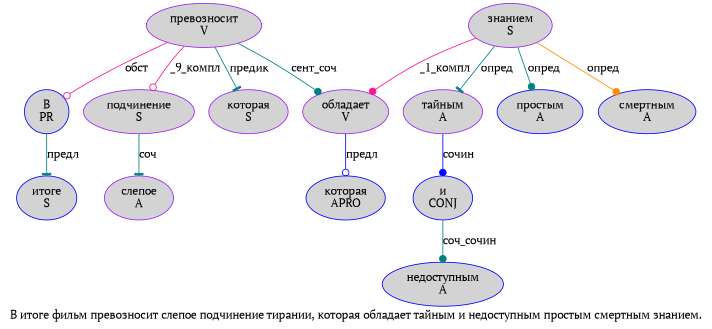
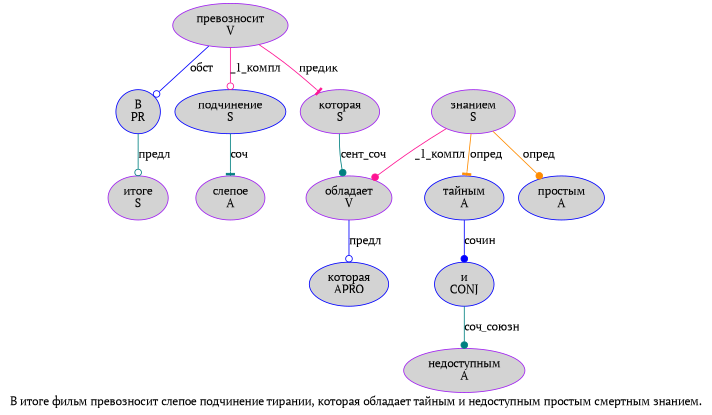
  digraph {
    fontname="PT Serif"
    label="В итоге фильм превозносит слепое подчинение тирании, которая обладает тайным и недоступным простым смертным знанием."
    node [color=blue fillcolor=lightgray fontname="PT Serif" penwidth=1 shape=ellipse style=filled]
    edge [arrowhead=dot color=teal fontname="PT Serif"]
    n1 [label="В\nPR"]
-   n2 [label="итоге\nS"]
+   n2 [color=purple label="итоге\nS"]
    n3 [color=purple label="превозносит\nV"]
-   n4 [color=purple label="подчинение\nS"]
+   n4 [label="подчинение\nS"]
    n5 [color=purple label="которая\nS"]
    n6 [color=purple label="обладает\nV"]
    n7 [color=purple label="слепое\nA"]
    n8 [label="которая\nAPRO"]
    n9 [color=purple label="знанием\nS"]
-   n10 [color=purple label="тайным\nA"]
+   n10 [label="тайным\nA"]
    n11 [label="простым\nA"]
-   n12 [label="смертным\nA"]
    n13 [label="и\nCONJ"]
-   n14 [label="недоступным\nA"]
-   n1 -> n2 [arrowhead=tee label="предл"]
-   n3 -> n1 [arrowhead=odot color=deeppink label="обст"]
-   n3 -> n4 [arrowhead=odot color=deeppink label="_9_компл"]
-   n3 -> n5 [arrowhead=tee label="предик"]
-   n3 -> n6 [label="сент_соч"]
+   n14 [color=purple label="недоступным\nA"]
+   n1 -> n2 [arrowhead=odot label="предл"]
+   n3 -> n1 [arrowhead=odot color=blue label="обст"]
+   n3 -> n4 [arrowhead=odot color=deeppink label="_1_компл"]
+   n3 -> n5 [arrowhead=tee color=deeppink label="предик"]
+   n5 -> n6 [label="сент_соч"]
    n4 -> n7 [arrowhead=tee label="соч"]
    n6 -> n8 [arrowhead=odot color=blue label="предл"]
    n9 -> n6 [color=deeppink label="_1_компл"]
-   n9 -> n10 [arrowhead=tee label="опред"]
-   n9 -> n11 [label="опред"]
-   n9 -> n12 [color=darkorange label="опред"]
+   n9 -> n10 [arrowhead=tee color=darkorange label="опред"]
+   n9 -> n11 [color=darkorange label="опред"]
    n10 -> n13 [color=blue label="сочин"]
-   n13 -> n14 [label="соч_сочин"]
+   n13 -> n14 [label="соч_союзн"]
  }
